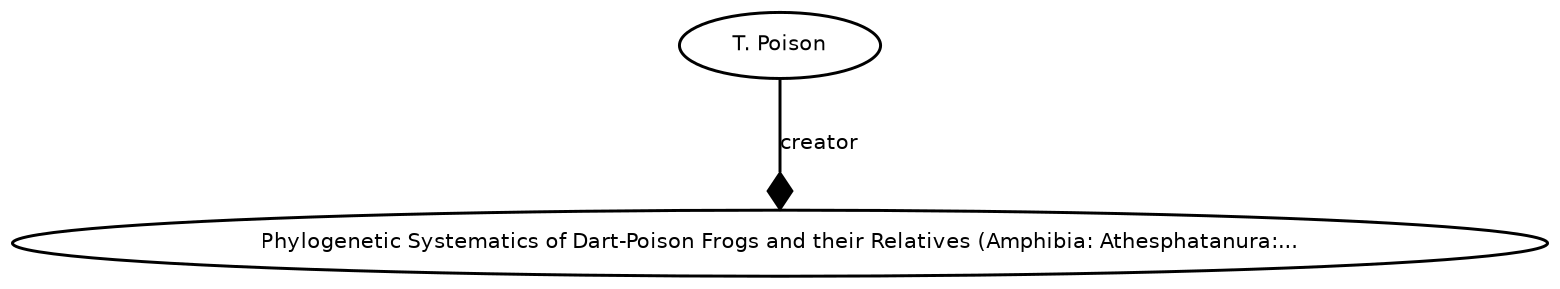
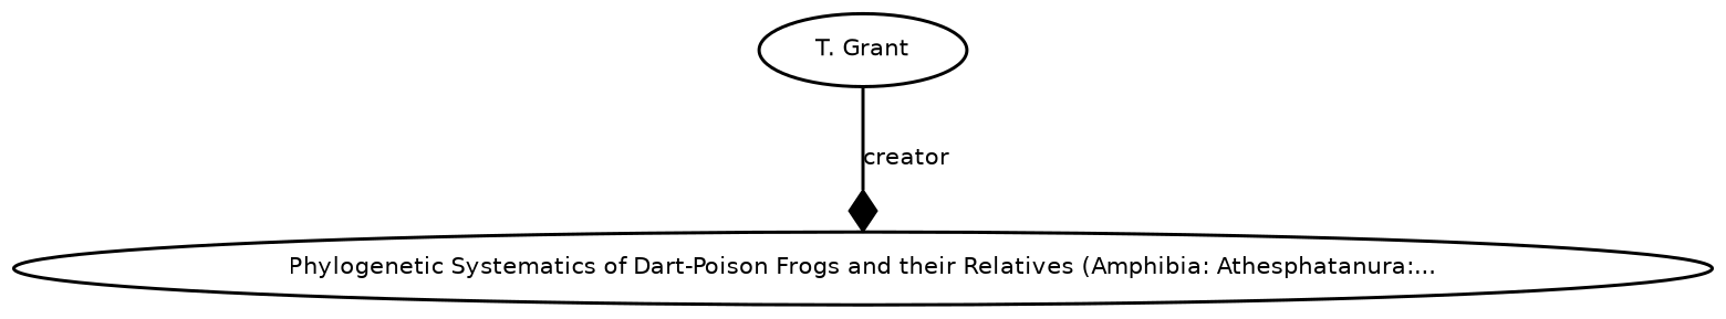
  digraph {
    node [fontname=Helvetica fontsize=7]
-   n1 [height=0.27433100247 label="T. Poison" width=0.27433100247]
+   n1 [height=0.27433100247 label="T. Grant" width=0.27433100247]
    n2 [height=0.27433100247 label="Phylogenetic Systematics of Dart-Poison Frogs and their Relatives (Amphibia: Athesphatanura:..." width=0.27433100247]
    n1 -> n2 [fontname=Helvetica fontsize=7 label=creator style=solid arrowhead=diamond]
  }
